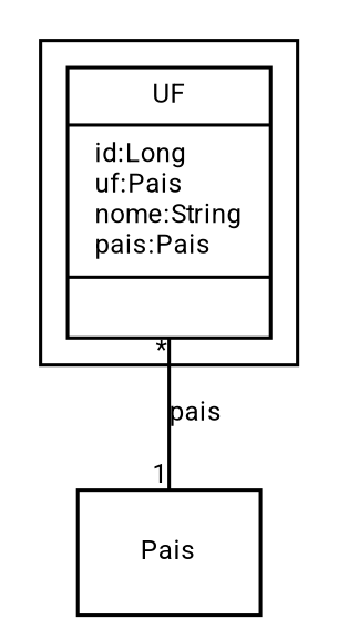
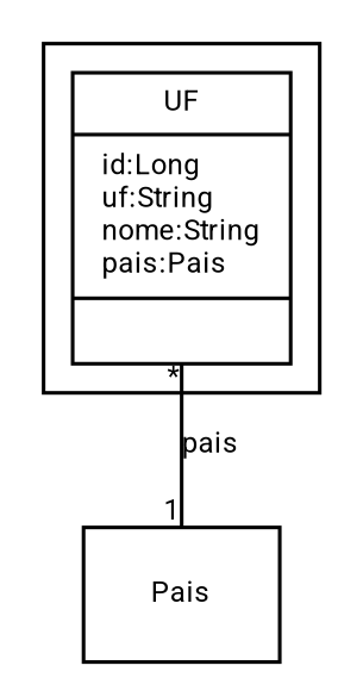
  digraph {
    fontname=Roboto
    fontsize=8
    node [fontname=Roboto fontsize=8 shape=record]
-   n1 [label="{UF|id:Long\luf:Pais\lnome:String\lpais:Pais\l|\l}"]
+   n1 [label="{UF|id:Long\luf:String\lnome:String\lpais:Pais\l|\l}"]
    Pais
    subgraph cluster_1 {
      n1
    }
    n1 -> Pais [arrowhead=none fontname=Roboto fontsize=8 headlabel=1 label=pais taillabel="*" color=black]
  }
